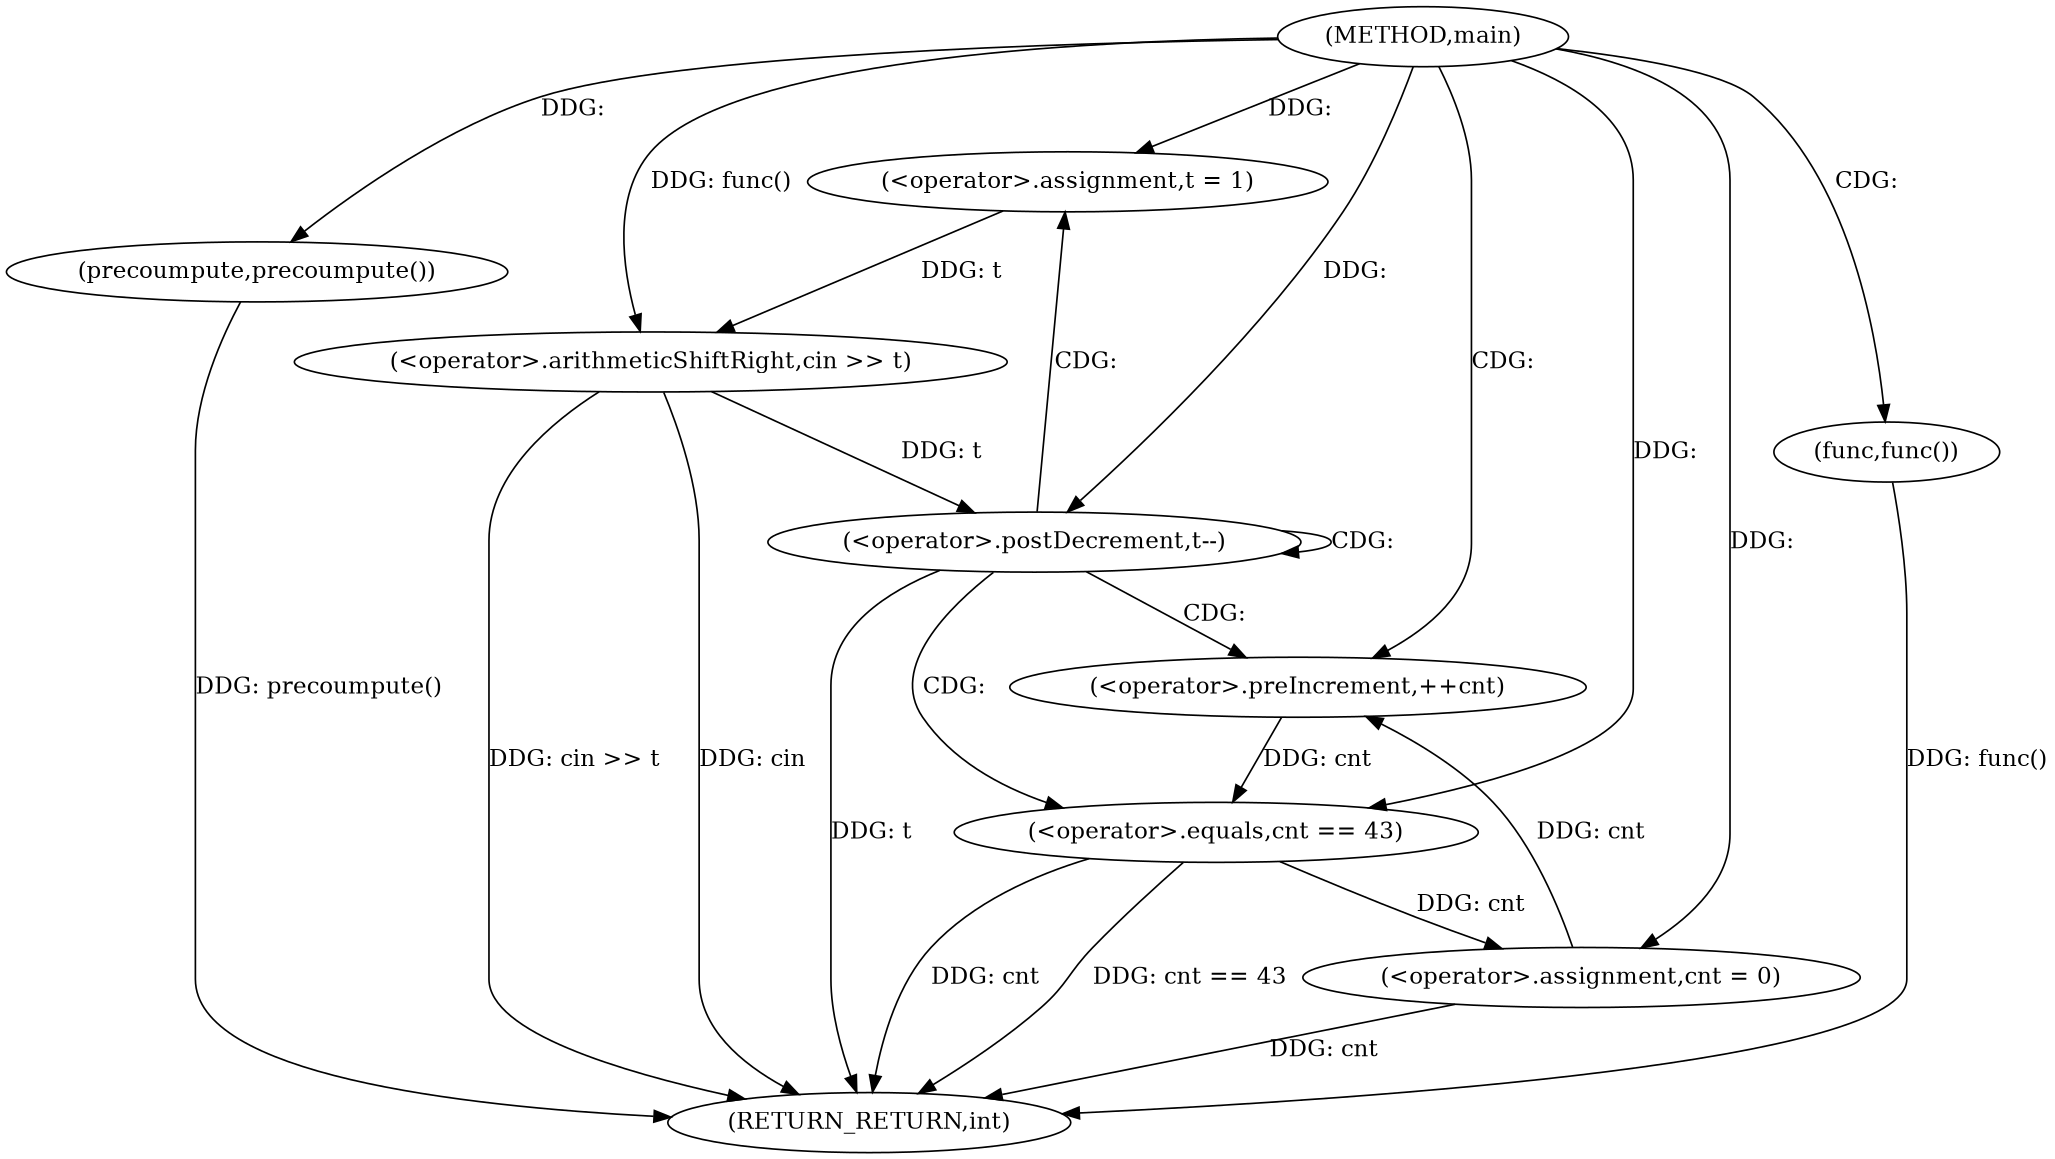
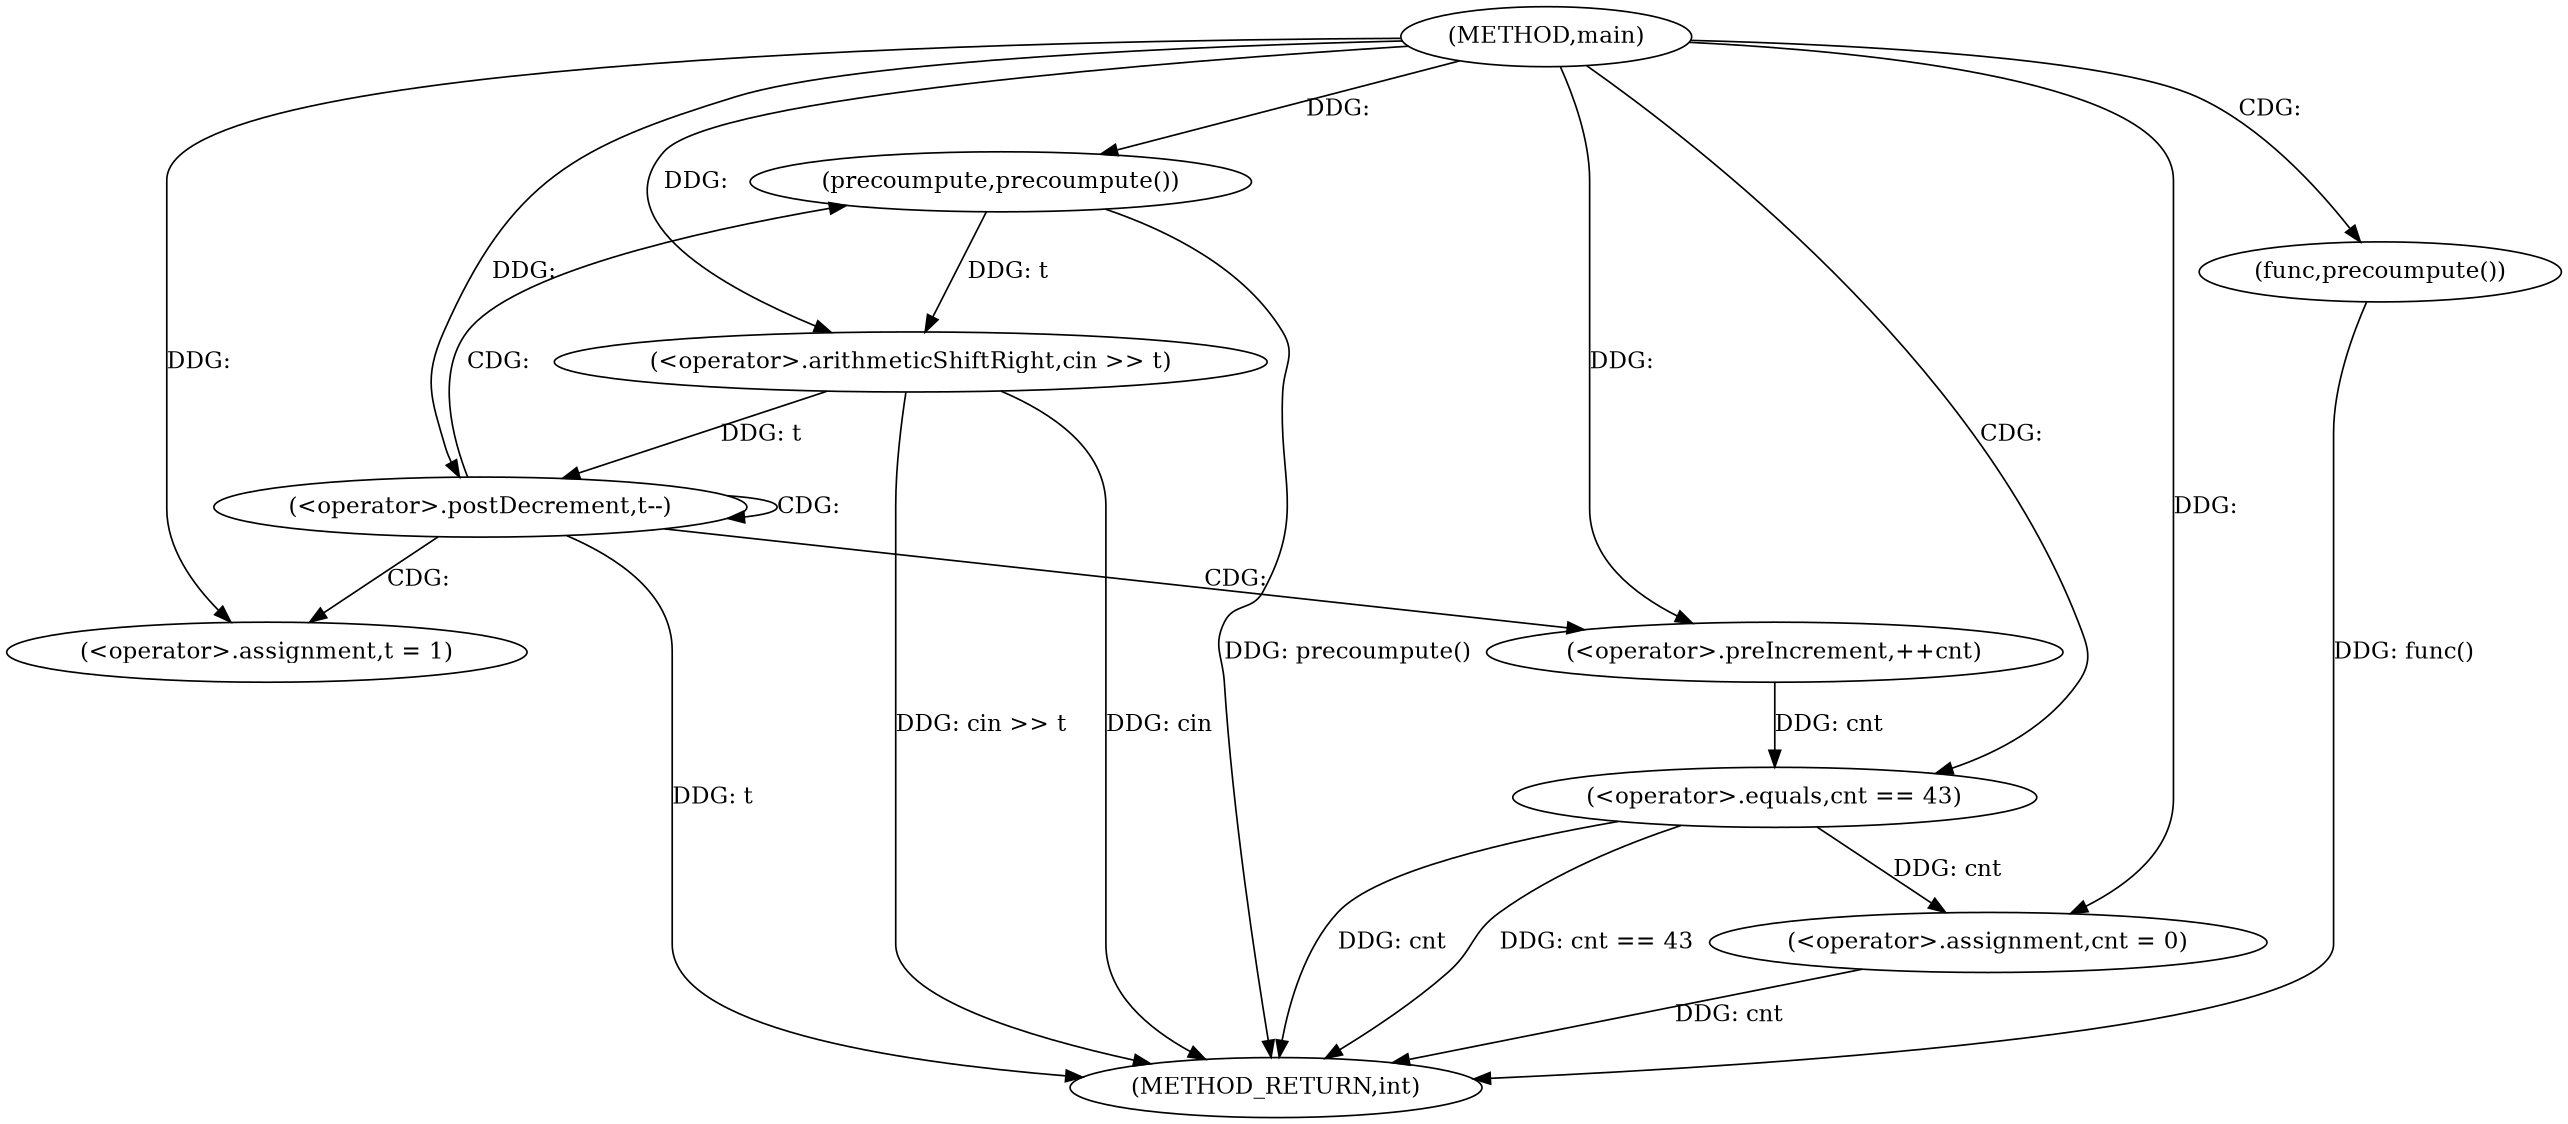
  digraph {
    n1 [label="(METHOD,main)"]
    n2 [label="(precoumpute,precoumpute())"]
    n3 [label="(<operator>.assignment,t = 1)"]
    n4 [label="(<operator>.arithmeticShiftRight,cin >> t)"]
    n5 [label="(<operator>.assignment,cnt = 0)"]
    n6 [label="(<operator>.postDecrement,t--)"]
    n7 [label="(<operator>.preIncrement,++cnt)"]
-   n8 [label="(func,func())"]
+   n8 [label="(func,precoumpute())"]
    n9 [label="(<operator>.equals,cnt == 43)"]
-   n10 [label="(RETURN_RETURN,int)"]
+   n10 [label="(METHOD_RETURN,int)"]
    n1 -> n2 [label="DDG: "]
    n1 -> n3 [label="DDG: "]
-   n1 -> n4 [label="DDG: func()"]
+   n1 -> n4 [label="DDG: "]
    n1 -> n5 [label="DDG: "]
    n1 -> n6 [label="DDG: "]
-   n1 -> n7 [label="CDG: "]
+   n1 -> n7 [label="DDG: "]
    n1 -> n8 [label="CDG: "]
-   n1 -> n9 [label="DDG: "]
+   n1 -> n9 [label="CDG: "]
    n2 -> n10 [label="DDG: precoumpute()"]
-   n3 -> n4 [label="DDG: t"]
+   n2 -> n4 [label="DDG: t"]
    n4 -> n6 [label="DDG: t"]
    n4 -> n10 [label="DDG: cin >> t"]
    n4 -> n10 [label="DDG: cin"]
-   n5 -> n7 [label="DDG: cnt"]
    n5 -> n10 [label="DDG: cnt"]
    n6 -> n3 [label="CDG: "]
    n6 -> n6 [label="CDG: "]
    n6 -> n7 [label="CDG: "]
-   n6 -> n9 [label="CDG: "]
+   n6 -> n2 [label="CDG: "]
    n6 -> n10 [label="DDG: t"]
    n7 -> n9 [label="DDG: cnt"]
    n8 -> n10 [label="DDG: func()"]
    n9 -> n5 [label="DDG: cnt"]
    n9 -> n10 [label="DDG: cnt"]
    n9 -> n10 [label="DDG: cnt == 43"]
  }
